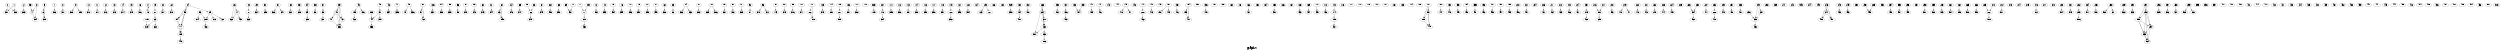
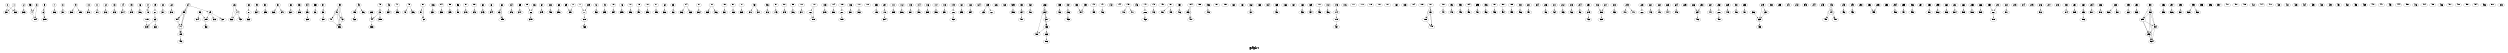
  digraph {
    fontsize=24
    label="\ngraph t\n"
    splines=false
    node [shape=ellipse]
    0 [height=0.3 width=0.3]
    301 [height=0.3 width=0.3]
    302 [height=0.3 width=0.3]
    1 [height=0.3 width=0.3]
    2 [height=0.3 width=0.3]
    303 [height=0.3 width=0.3]
    3 [height=0.3 width=0.3]
    4 [height=0.3 width=0.3]
    304 [height=0.3 width=0.3]
    5 [height=0.3 width=0.3]
    6 [height=0.3 width=0.3]
    305 [height=0.3 width=0.3]
    7 [height=0.3 width=0.3]
    306 [height=0.3 width=0.3]
    8 [height=0.3 width=0.3]
    307 [height=0.3 width=0.3]
    9 [height=0.3 width=0.3]
    308 [height=0.3 width=0.3]
    309 [height=0.3 width=0.3]
    10 [height=0.3 width=0.3]
    310 [height=0.3 width=0.3]
    11 [height=0.3 width=0.3]
    311 [height=0.3 width=0.3]
    12 [height=0.3 width=0.3]
    312 [height=0.3 width=0.3]
    13 [height=0.3 width=0.3]
    313 [height=0.3 width=0.3]
    14 [height=0.3 width=0.3]
    314 [height=0.3 width=0.3]
    15 [height=0.3 width=0.3]
    315 [height=0.3 width=0.3]
    16 [height=0.3 width=0.3]
    316 [height=0.3 width=0.3]
    17 [height=0.3 width=0.3]
    18 [height=0.3 width=0.3]
    19 [height=0.3 width=0.3]
    21 [height=0.3 width=0.3]
    23 [height=0.3 width=0.3]
    20 [height=0.3 width=0.3]
    317 [height=0.3 width=0.3]
    319 [height=0.3 width=0.3]
    320 [height=0.3 width=0.3]
    22 [height=0.3 width=0.3]
    318 [height=0.3 width=0.3]
    24 [height=0.3 width=0.3]
    25 [height=0.3 width=0.3]
    94 [height=0.3 width=0.3]
    95 [height=0.3 width=0.3]
    171 [height=0.3 width=0.3]
    205 [height=0.3 width=0.3]
    321 [height=0.3 width=0.3]
    373 [height=0.3 width=0.3]
    189 [height=0.3 width=0.3]
    460 [height=0.3 width=0.3]
    26 [height=0.3 width=0.3]
    74 [height=0.3 width=0.3]
    322 [height=0.3 width=0.3]
    442 [height=0.3 width=0.3]
    27 [height=0.3 width=0.3]
    323 [height=0.3 width=0.3]
    28 [height=0.3 width=0.3]
    29 [height=0.3 width=0.3]
    324 [height=0.3 width=0.3]
    30 [height=0.3 width=0.3]
    325 [height=0.3 width=0.3]
    31 [height=0.3 width=0.3]
    326 [height=0.3 width=0.3]
    341 [height=0.3 width=0.3]
    32 [height=0.3 width=0.3]
    327 [height=0.3 width=0.3]
    33 [height=0.3 width=0.3]
    328 [height=0.3 width=0.3]
    34 [height=0.3 width=0.3]
    35 [height=0.3 width=0.3]
    329 [height=0.3 width=0.3]
    36 [height=0.3 width=0.3]
    330 [height=0.3 width=0.3]
    37 [height=0.3 width=0.3]
    38 [height=0.3 width=0.3]
    331 [height=0.3 width=0.3]
    39 [height=0.3 width=0.3]
    40 [height=0.3 width=0.3]
    41 [height=0.3 width=0.3]
    42 [height=0.3 width=0.3]
    332 [height=0.3 width=0.3]
    43 [height=0.3 width=0.3]
    158 [height=0.3 width=0.3]
    426 [height=0.3 width=0.3]
    422 [height=0.3 width=0.3]
    44 [height=0.3 width=0.3]
    333 [height=0.3 width=0.3]
    45 [height=0.3 width=0.3]
    131 [height=0.3 width=0.3]
    399 [height=0.3 width=0.3]
    46 [height=0.3 width=0.3]
    334 [height=0.3 width=0.3]
    47 [height=0.3 width=0.3]
    335 [height=0.3 width=0.3]
    48 [height=0.3 width=0.3]
    49 [height=0.3 width=0.3]
    336 [height=0.3 width=0.3]
    50 [height=0.3 width=0.3]
    51 [height=0.3 width=0.3]
    52 [height=0.3 width=0.3]
    337 [height=0.3 width=0.3]
    53 [height=0.3 width=0.3]
    54 [height=0.3 width=0.3]
    338 [height=0.3 width=0.3]
    55 [height=0.3 width=0.3]
    339 [height=0.3 width=0.3]
    56 [height=0.3 width=0.3]
    58 [height=0.3 width=0.3]
    57 [height=0.3 width=0.3]
    340 [height=0.3 width=0.3]
    59 [height=0.3 width=0.3]
    342 [height=0.3 width=0.3]
    60 [height=0.3 width=0.3]
    343 [height=0.3 width=0.3]
    61 [height=0.3 width=0.3]
    344 [height=0.3 width=0.3]
    62 [height=0.3 width=0.3]
    63 [height=0.3 width=0.3]
    345 [height=0.3 width=0.3]
    64 [height=0.3 width=0.3]
    346 [height=0.3 width=0.3]
    65 [height=0.3 width=0.3]
    347 [height=0.3 width=0.3]
    66 [height=0.3 width=0.3]
    348 [height=0.3 width=0.3]
    67 [height=0.3 width=0.3]
    349 [height=0.3 width=0.3]
    202 [height=0.3 width=0.3]
    458 [height=0.3 width=0.3]
    68 [height=0.3 width=0.3]
    350 [height=0.3 width=0.3]
    69 [height=0.3 width=0.3]
    351 [height=0.3 width=0.3]
    70 [height=0.3 width=0.3]
    71 [height=0.3 width=0.3]
    77 [height=0.3 width=0.3]
    210 [height=0.3 width=0.3]
    72 [height=0.3 width=0.3]
    352 [height=0.3 width=0.3]
    73 [height=0.3 width=0.3]
    353 [height=0.3 width=0.3]
    75 [height=0.3 width=0.3]
    354 [height=0.3 width=0.3]
    76 [height=0.3 width=0.3]
    355 [height=0.3 width=0.3]
    463 [height=0.3 width=0.3]
    78 [height=0.3 width=0.3]
    356 [height=0.3 width=0.3]
    79 [height=0.3 width=0.3]
    357 [height=0.3 width=0.3]
    80 [height=0.3 width=0.3]
    358 [height=0.3 width=0.3]
    81 [height=0.3 width=0.3]
    359 [height=0.3 width=0.3]
    82 [height=0.3 width=0.3]
    360 [height=0.3 width=0.3]
    83 [height=0.3 width=0.3]
    361 [height=0.3 width=0.3]
    84 [height=0.3 width=0.3]
    362 [height=0.3 width=0.3]
    363 [height=0.3 width=0.3]
    85 [height=0.3 width=0.3]
    86 [height=0.3 width=0.3]
    87 [height=0.3 width=0.3]
    364 [height=0.3 width=0.3]
    88 [height=0.3 width=0.3]
    365 [height=0.3 width=0.3]
    366 [height=0.3 width=0.3]
    89 [height=0.3 width=0.3]
    367 [height=0.3 width=0.3]
    90 [height=0.3 width=0.3]
    368 [height=0.3 width=0.3]
    91 [height=0.3 width=0.3]
    369 [height=0.3 width=0.3]
    92 [height=0.3 width=0.3]
    370 [height=0.3 width=0.3]
    371 [height=0.3 width=0.3]
    93 [height=0.3 width=0.3]
    374 [height=0.3 width=0.3]
    446 [height=0.3 width=0.3]
    96 [height=0.3 width=0.3]
    372 [height=0.3 width=0.3]
    97 [height=0.3 width=0.3]
    143 [height=0.3 width=0.3]
    98 [height=0.3 width=0.3]
    375 [height=0.3 width=0.3]
    99 [height=0.3 width=0.3]
    376 [height=0.3 width=0.3]
    100 [height=0.3 width=0.3]
    377 [height=0.3 width=0.3]
    101 [height=0.3 width=0.3]
    102 [height=0.3 width=0.3]
    378 [height=0.3 width=0.3]
    103 [height=0.3 width=0.3]
    379 [height=0.3 width=0.3]
    104 [height=0.3 width=0.3]
    380 [height=0.3 width=0.3]
    105 [height=0.3 width=0.3]
    287 [height=0.3 width=0.3]
    519 [height=0.3 width=0.3]
    106 [height=0.3 width=0.3]
    381 [height=0.3 width=0.3]
    107 [height=0.3 width=0.3]
    382 [height=0.3 width=0.3]
    108 [height=0.3 width=0.3]
    109 [height=0.3 width=0.3]
    383 [height=0.3 width=0.3]
    110 [height=0.3 width=0.3]
    384 [height=0.3 width=0.3]
    111 [height=0.3 width=0.3]
    385 [height=0.3 width=0.3]
    112 [height=0.3 width=0.3]
    386 [height=0.3 width=0.3]
    113 [height=0.3 width=0.3]
    387 [height=0.3 width=0.3]
    114 [height=0.3 width=0.3]
    388 [height=0.3 width=0.3]
    115 [height=0.3 width=0.3]
    116 [height=0.3 width=0.3]
    389 [height=0.3 width=0.3]
    117 [height=0.3 width=0.3]
    390 [height=0.3 width=0.3]
    118 [height=0.3 width=0.3]
    391 [height=0.3 width=0.3]
    119 [height=0.3 width=0.3]
    120 [height=0.3 width=0.3]
    392 [height=0.3 width=0.3]
    121 [height=0.3 width=0.3]
    393 [height=0.3 width=0.3]
    122 [height=0.3 width=0.3]
    394 [height=0.3 width=0.3]
    124 [height=0.3 width=0.3]
    125 [height=0.3 width=0.3]
    123 [height=0.3 width=0.3]
    127 [height=0.3 width=0.3]
    126 [height=0.3 width=0.3]
    128 [height=0.3 width=0.3]
    n242 [height=0.3 label=929 width=0.3]
    398 [height=0.3 width=0.3]
    130 [height=0.3 width=0.3]
    134 [height=0.3 width=0.3]
    401 [height=0.3 width=0.3]
    132 [height=0.3 width=0.3]
    400 [height=0.3 width=0.3]
    133 [height=0.3 width=0.3]
    263 [height=0.3 width=0.3]
    507 [height=0.3 width=0.3]
    506 [height=0.3 width=0.3]
    135 [height=0.3 width=0.3]
    402 [height=0.3 width=0.3]
    136 [height=0.3 width=0.3]
    403 [height=0.3 width=0.3]
    137 [height=0.3 width=0.3]
    138 [height=0.3 width=0.3]
    404 [height=0.3 width=0.3]
    139 [height=0.3 width=0.3]
    140 [height=0.3 width=0.3]
    405 [height=0.3 width=0.3]
    141 [height=0.3 width=0.3]
    406 [height=0.3 width=0.3]
    142 [height=0.3 width=0.3]
    144 [height=0.3 width=0.3]
    145 [height=0.3 width=0.3]
    410 [height=0.3 width=0.3]
    411 [height=0.3 width=0.3]
    146 [height=0.3 width=0.3]
    147 [height=0.3 width=0.3]
    208 [height=0.3 width=0.3]
    462 [height=0.3 width=0.3]
    148 [height=0.3 width=0.3]
    413 [height=0.3 width=0.3]
    149 [height=0.3 width=0.3]
    151 [height=0.3 width=0.3]
    150 [height=0.3 width=0.3]
    415 [height=0.3 width=0.3]
    152 [height=0.3 width=0.3]
    416 [height=0.3 width=0.3]
    153 [height=0.3 width=0.3]
    417 [height=0.3 width=0.3]
    154 [height=0.3 width=0.3]
    155 [height=0.3 width=0.3]
    156 [height=0.3 width=0.3]
    419 [height=0.3 width=0.3]
    157 [height=0.3 width=0.3]
    159 [height=0.3 width=0.3]
    160 [height=0.3 width=0.3]
    161 [height=0.3 width=0.3]
    162 [height=0.3 width=0.3]
    427 [height=0.3 width=0.3]
    163 [height=0.3 width=0.3]
    164 [height=0.3 width=0.3]
    165 [height=0.3 width=0.3]
    430 [height=0.3 width=0.3]
    166 [height=0.3 width=0.3]
    167 [height=0.3 width=0.3]
    168 [height=0.3 width=0.3]
    433 [height=0.3 width=0.3]
    169 [height=0.3 width=0.3]
    434 [height=0.3 width=0.3]
    170 [height=0.3 width=0.3]
    435 [height=0.3 width=0.3]
    172 [height=0.3 width=0.3]
    436 [height=0.3 width=0.3]
    173 [height=0.3 width=0.3]
    174 [height=0.3 width=0.3]
    175 [height=0.3 width=0.3]
    437 [height=0.3 width=0.3]
    176 [height=0.3 width=0.3]
    177 [height=0.3 width=0.3]
    178 [height=0.3 width=0.3]
    179 [height=0.3 width=0.3]
    180 [height=0.3 width=0.3]
    181 [height=0.3 width=0.3]
    182 [height=0.3 width=0.3]
    183 [height=0.3 width=0.3]
    184 [height=0.3 width=0.3]
    185 [height=0.3 width=0.3]
    186 [height=0.3 width=0.3]
    187 [height=0.3 width=0.3]
    188 [height=0.3 width=0.3]
    191 [height=0.3 width=0.3]
    445 [height=0.3 width=0.3]
    190 [height=0.3 width=0.3]
    447 [height=0.3 width=0.3]
    192 [height=0.3 width=0.3]
    448 [height=0.3 width=0.3]
    193 [height=0.3 width=0.3]
    449 [height=0.3 width=0.3]
    194 [height=0.3 width=0.3]
    450 [height=0.3 width=0.3]
    n335 [height=0.3 label=695 width=0.3]
    451 [height=0.3 width=0.3]
    196 [height=0.3 width=0.3]
    452 [height=0.3 width=0.3]
    197 [height=0.3 width=0.3]
    453 [height=0.3 width=0.3]
    198 [height=0.3 width=0.3]
    454 [height=0.3 width=0.3]
    199 [height=0.3 width=0.3]
    455 [height=0.3 width=0.3]
    200 [height=0.3 width=0.3]
    456 [height=0.3 width=0.3]
    201 [height=0.3 width=0.3]
    457 [height=0.3 width=0.3]
    203 [height=0.3 width=0.3]
    204 [height=0.3 width=0.3]
    206 [height=0.3 width=0.3]
    461 [height=0.3 width=0.3]
    207 [height=0.3 width=0.3]
    209 [height=0.3 width=0.3]
    211 [height=0.3 width=0.3]
    464 [height=0.3 width=0.3]
    212 [height=0.3 width=0.3]
    465 [height=0.3 width=0.3]
    213 [height=0.3 width=0.3]
    466 [height=0.3 width=0.3]
    214 [height=0.3 width=0.3]
    467 [height=0.3 width=0.3]
    215 [height=0.3 width=0.3]
    468 [height=0.3 width=0.3]
    216 [height=0.3 width=0.3]
    300 [height=0.3 width=0.3]
    529 [height=0.3 width=0.3]
    217 [height=0.3 width=0.3]
    218 [height=0.3 width=0.3]
    469 [height=0.3 width=0.3]
    219 [height=0.3 width=0.3]
    470 [height=0.3 width=0.3]
    471 [height=0.3 width=0.3]
    220 [height=0.3 width=0.3]
-   472 [height=0.3 width=0.3]
+   472 [height=0.3 width=0.3 label=672]
    221 [height=0.3 width=0.3]
    473 [height=0.3 width=0.3]
    222 [height=0.3 width=0.3]
    240 [height=0.3 width=0.3]
    223 [height=0.3 width=0.3]
    474 [height=0.3 width=0.3]
    224 [height=0.3 width=0.3]
    475 [height=0.3 width=0.3]
    225 [height=0.3 width=0.3]
    226 [height=0.3 width=0.3]
    234 [height=0.3 width=0.3]
    482 [height=0.3 width=0.3]
    227 [height=0.3 width=0.3]
    477 [height=0.3 width=0.3]
    228 [height=0.3 width=0.3]
    478 [height=0.3 width=0.3]
    229 [height=0.3 width=0.3]
    479 [height=0.3 width=0.3]
    230 [height=0.3 width=0.3]
    231 [height=0.3 width=0.3]
    480 [height=0.3 width=0.3]
    232 [height=0.3 width=0.3]
    233 [height=0.3 width=0.3]
    481 [height=0.3 width=0.3]
    235 [height=0.3 width=0.3]
    483 [height=0.3 width=0.3]
    236 [height=0.3 width=0.3]
    237 [height=0.3 width=0.3]
    238 [height=0.3 width=0.3]
    239 [height=0.3 width=0.3]
    241 [height=0.3 width=0.3]
    242 [height=0.3 width=0.3]
    n408 [height=0.3 label=543 width=0.3]
    244 [height=0.3 width=0.3]
    245 [height=0.3 width=0.3]
    246 [height=0.3 width=0.3]
    247 [height=0.3 width=0.3]
    490 [height=0.3 width=0.3]
    491 [height=0.3 width=0.3]
    248 [height=0.3 width=0.3]
    492 [height=0.3 width=0.3]
    249 [height=0.3 width=0.3]
    493 [height=0.3 width=0.3]
    250 [height=0.3 width=0.3]
    251 [height=0.3 width=0.3]
    252 [height=0.3 width=0.3]
    495 [height=0.3 width=0.3]
    253 [height=0.3 width=0.3]
    254 [height=0.3 width=0.3]
    498 [height=0.3 width=0.3]
    255 [height=0.3 width=0.3]
    497 [height=0.3 width=0.3]
    256 [height=0.3 width=0.3]
    499 [height=0.3 width=0.3]
    257 [height=0.3 width=0.3]
    258 [height=0.3 width=0.3]
    501 [height=0.3 width=0.3]
    259 [height=0.3 width=0.3]
    502 [height=0.3 width=0.3]
    260 [height=0.3 width=0.3]
    503 [height=0.3 width=0.3]
    261 [height=0.3 width=0.3]
    504 [height=0.3 width=0.3]
    262 [height=0.3 width=0.3]
    505 [height=0.3 width=0.3]
    264 [height=0.3 width=0.3]
    271 [height=0.3 width=0.3]
    265 [height=0.3 width=0.3]
    508 [height=0.3 width=0.3]
    266 [height=0.3 width=0.3]
    509 [height=0.3 width=0.3]
    267 [height=0.3 width=0.3]
    510 [height=0.3 width=0.3]
    268 [height=0.3 width=0.3]
    269 [height=0.3 width=0.3]
    270 [height=0.3 width=0.3]
    272 [height=0.3 width=0.3]
    511 [height=0.3 width=0.3]
    273 [height=0.3 width=0.3]
    274 [height=0.3 width=0.3]
    275 [height=0.3 width=0.3]
    276 [height=0.3 width=0.3]
    512 [height=0.3 width=0.3]
    277 [height=0.3 width=0.3]
    278 [height=0.3 width=0.3]
    279 [height=0.3 width=0.3]
    280 [height=0.3 width=0.3]
    514 [height=0.3 width=0.3]
    281 [height=0.3 width=0.3]
    515 [height=0.3 width=0.3]
    282 [height=0.3 width=0.3]
    283 [height=0.3 width=0.3]
    516 [height=0.3 width=0.3]
    284 [height=0.3 width=0.3]
    517 [height=0.3 width=0.3]
    285 [height=0.3 width=0.3]
    286 [height=0.3 width=0.3]
    518 [height=0.3 width=0.3]
    288 [height=0.3 width=0.3]
    520 [height=0.3 width=0.3]
    521 [height=0.3 width=0.3]
    289 [height=0.3 width=0.3]
    522 [height=0.3 width=0.3]
    290 [height=0.3 width=0.3]
    523 [height=0.3 width=0.3]
    291 [height=0.3 width=0.3]
    292 [height=0.3 width=0.3]
    294 [height=0.3 width=0.3]
    295 [height=0.3 width=0.3]
    293 [height=0.3 width=0.3]
    524 [height=0.3 width=0.3]
    296 [height=0.3 width=0.3]
    525 [height=0.3 width=0.3]
    297 [height=0.3 width=0.3]
    526 [height=0.3 width=0.3]
    298 [height=0.3 width=0.3]
    527 [height=0.3 width=0.3]
    299 [height=0.3 width=0.3]
    528 [height=0.3 width=0.3]
    n495 [height=0.3 label=560 width=0.3]
    395 [height=0.3 width=0.3]
    396 [height=0.3 width=0.3]
    397 [height=0.3 width=0.3]
    407 [height=0.3 width=0.3]
    408 [height=0.3 width=0.3]
    409 [height=0.3 width=0.3]
    412 [height=0.3 width=0.3]
    414 [height=0.3 width=0.3]
    418 [height=0.3 width=0.3]
    420 [height=0.3 width=0.3]
    421 [height=0.3 width=0.3]
    423 [height=0.3 width=0.3]
    424 [height=0.3 width=0.3]
    425 [height=0.3 width=0.3]
    428 [height=0.3 width=0.3]
    429 [height=0.3 width=0.3]
    431 [height=0.3 width=0.3]
    432 [height=0.3 width=0.3]
    438 [height=0.3 width=0.3]
    439 [height=0.3 width=0.3]
    440 [height=0.3 width=0.3]
    441 [height=0.3 width=0.3]
    443 [height=0.3 width=0.3]
    444 [height=0.3 width=0.3]
    459 [height=0.3 width=0.3]
    476 [height=0.3 width=0.3]
    484 [height=0.3 width=0.3]
    485 [height=0.3 width=0.3]
    486 [height=0.3 width=0.3]
    487 [height=0.3 width=0.3]
    488 [height=0.3 width=0.3]
    489 [height=0.3 width=0.3]
    494 [height=0.3 width=0.3]
    496 [height=0.3 width=0.3]
    500 [height=0.3 width=0.3]
    513 [height=0.3 width=0.3]
    0 -> 301
    0 -> 302
    1 -> 301
    1 -> 302
    2 -> 303
    3 -> 4
    3 -> 304
    4 -> 304
    5 -> 6
    5 -> 305
    6 -> 305
    7 -> 306
    8 -> 307
    9 -> 308
    9 -> 309
    10 -> 310
    11 -> 311
    12 -> 312
    13 -> 313
    14 -> 314
    15 -> 315
    16 -> 316
    17 -> 18
    18 -> 17
    19 -> 21
    21 -> 23
    23 -> 319
    23 -> 320
    20 -> 317
    22 -> 318
    24 -> 25
    24 -> 94
    24 -> 95
    24 -> 171
    25 -> 205
    25 -> 321
    25 -> 373
    94 -> 171
    94 -> 189
    95 -> 94
    95 -> 171
    95 -> 189
    171 -> 189
    205 -> 460
    189 -> 446
    26 -> 74
    26 -> 322
    74 -> 322
    74 -> 442
    27 -> 323
    28 -> 27
    29 -> 324
    30 -> 325
    31 -> 326
    31 -> 341
    32 -> 327
    33 -> 328
    34 -> 35
    35 -> 329
    330 -> 36
    37 -> 38
    38 -> 331
    39 -> 40
    39 -> 41
    39 -> 42
    39 -> 332
    40 -> 41
    40 -> 42
    40 -> 332
    41 -> 332
    42 -> 332
    43 -> 158
    43 -> 426
    158 -> 422
    44 -> 333
    45 -> 131
    131 -> 44
    131 -> 399
    46 -> 334
    47 -> 335
    49 -> 48
    49 -> 336
    50 -> 51
    50 -> 52
    51 -> 52
    53 -> 4
    54 -> 338
    55 -> 339
    56 -> 58
    57 -> 340
    59 -> 342
    60 -> 343
    61 -> 344
    62 -> 63
    62 -> 345
    63 -> 345
    64 -> 346
    65 -> 347
    66 -> 348
    67 -> 349
    202 -> 458
    68 -> 350
    69 -> 351
    70 -> 351
    71 -> 77
    77 -> 210
    210 -> 463
    72 -> 352
    73 -> 353
    75 -> 354
    76 -> 355
    78 -> 356
    79 -> 357
    80 -> 358
    81 -> 359
    82 -> 360
    83 -> 361
    84 -> 362
    84 -> 363
    85 -> 66
    86 -> 66
    87 -> 364
    88 -> 365
    88 -> 366
    89 -> 367
    90 -> 368
    91 -> 369
-   96 -> 370
+   92 -> 370
    92 -> 371
    93 -> 205
    93 -> 374
    96 -> 372
    97 -> 143
    98 -> 375
    99 -> 376
    100 -> 377
    101 -> 102
    101 -> 378
    102 -> 378
    103 -> 379
    104 -> 380
    105 -> 287
    287 -> 519
    106 -> 381
    107 -> 382
    383 -> 109
    110 -> 384
    111 -> 385
    112 -> 386
    113 -> 387
    114 -> 388
    115 -> 319
    116 -> 389
    117 -> 390
    118 -> 391
    119 -> 120
    120 -> 392
    121 -> 393
    122 -> 394
    125 -> 123
    125 -> 127
    n242 -> 398
    130 -> 134
    134 -> 401
    132 -> 400
    133 -> 263
    133 -> 507
    263 -> 506
    135 -> 402
    136 -> 403
    137 -> 136
    138 -> 404
    139 -> 404
    140 -> 405
    141 -> 406
    145 -> 410
    145 -> 411
    147 -> 208
    208 -> 462
    148 -> 413
    151 -> 150
    151 -> 415
    152 -> 416
    153 -> 417
    154 -> 153
    154 -> 417
    156 -> 419
    162 -> 427
    165 -> 430
    168 -> 433
    169 -> 434
    170 -> 435
    172 -> 436
    173 -> 174
    174 -> 175
    175 -> 437
    186 -> 337
    187 -> 188
    187 -> 191
    187 -> 445
    188 -> 445
    191 -> 188
    191 -> 445
    190 -> 447
    192 -> 448
    193 -> 449
    194 -> 450
    n335 -> 451
    196 -> 452
    197 -> 453
    198 -> 454
    199 -> 455
    200 -> 456
    201 -> 457
    203 -> 44
    206 -> 461
    207 -> 110
    209 -> 77
    211 -> 464
    212 -> 465
    213 -> 466
    214 -> 467
    215 -> 468
    216 -> 300
    300 -> 529
    217 -> 300
    218 -> 469
    219 -> 470
    219 -> 471
    220 -> 472
    221 -> 473
    222 -> 240
    223 -> 474
    224 -> 475
    226 -> 234
    234 -> 482
    227 -> 477
    228 -> 478
    229 -> 479
    230 -> 234
    231 -> 480
    232 -> 228
    233 -> 481
    235 -> 483
    236 -> 235
    237 -> 235
    246 -> 247
    246 -> 490
    246 -> 491
    247 -> 490
    247 -> 491
    248 -> 492
    249 -> 493
    251 -> 215
    252 -> 495
    254 -> 498
    255 -> 497
    256 -> 499
    258 -> 501
    259 -> 502
    260 -> 503
    261 -> 504
    262 -> 505
    264 -> 133
    264 -> 271
    271 -> 133
    265 -> 508
    266 -> 509
    267 -> 510
    268 -> 133
    268 -> 507
    268 -> 264
    269 -> 267
    270 -> 267
    272 -> 511
    276 -> 512
    279 -> 235
    279 -> 237
    280 -> 514
    281 -> 515
    282 -> 283
    283 -> 516
    284 -> 517
    285 -> 495
    286 -> 518
    288 -> 520
    288 -> 521
    289 -> 522
    290 -> 523
    291 -> 292
    291 -> 294
    291 -> 295
    292 -> 294
    292 -> 295
    292 -> 293
    292 -> 524
    294 -> 293
    294 -> 524
    295 -> 294
    295 -> 293
    295 -> 524
    293 -> 524
    296 -> 525
    297 -> 526
    298 -> 527
    299 -> 528
    299 -> n495
  }
